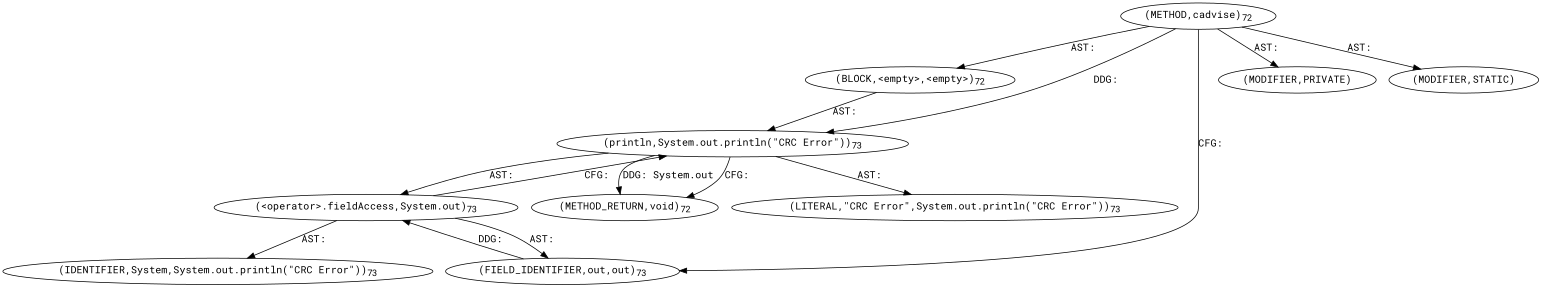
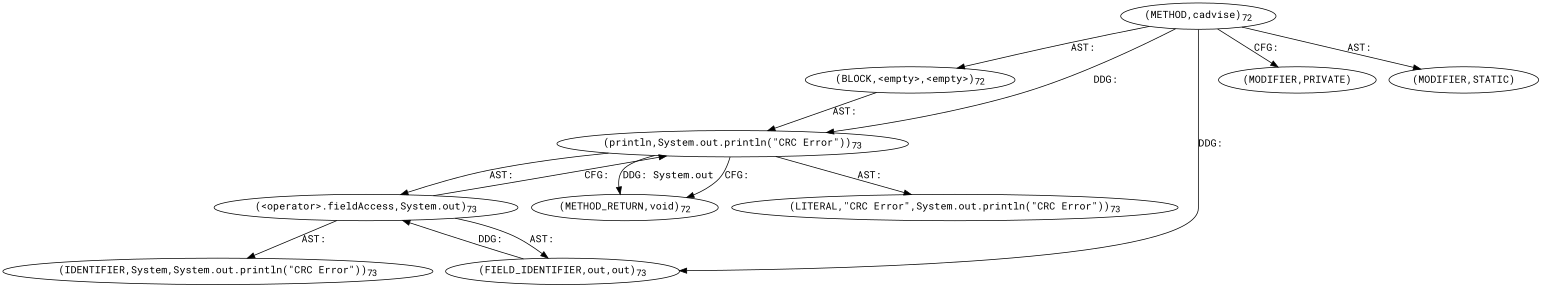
  digraph {
    fontname="Roboto Mono"
    node [fontname="Roboto Mono"]
    edge [fontname="Roboto Mono"]
    n1 [label=<(METHOD,cadvise)<SUB>72</SUB>>]
    n2 [label=<(BLOCK,&lt;empty&gt;,&lt;empty&gt;)<SUB>72</SUB>>]
    n3 [label=<(println,System.out.println(&quot;CRC Error&quot;))<SUB>73</SUB>>]
    n4 [label=<(FIELD_IDENTIFIER,out,out)<SUB>73</SUB>>]
    n5 [label=<(MODIFIER,PRIVATE)>]
    n6 [label=<(MODIFIER,STATIC)>]
    n7 [label=<(METHOD_RETURN,void)<SUB>72</SUB>>]
    n8 [label=<(&lt;operator&gt;.fieldAccess,System.out)<SUB>73</SUB>>]
    n9 [label=<(LITERAL,&quot;CRC Error&quot;,System.out.println(&quot;CRC Error&quot;))<SUB>73</SUB>>]
    n10 [label=<(IDENTIFIER,System,System.out.println(&quot;CRC Error&quot;))<SUB>73</SUB>>]
    n1 -> n2 [label="AST: "]
    n1 -> n3 [label="DDG: "]
-   n1 -> n4 [label="CFG: "]
-   n1 -> n5 [label="AST: "]
+   n1 -> n4 [label="DDG: "]
+   n1 -> n5 [label="CFG: "]
    n1 -> n6 [label="AST: "]
    n2 -> n3 [label="AST: "]
    n3 -> n7 [label="CFG: "]
    n3 -> n7 [label="DDG: System.out"]
    n3 -> n8 [label="AST: "]
    n3 -> n9 [label="AST: "]
    n4 -> n8 [label="DDG: "]
    n8 -> n3 [label="CFG: "]
    n8 -> n4 [label="AST: "]
    n8 -> n10 [label="AST: "]
  }
